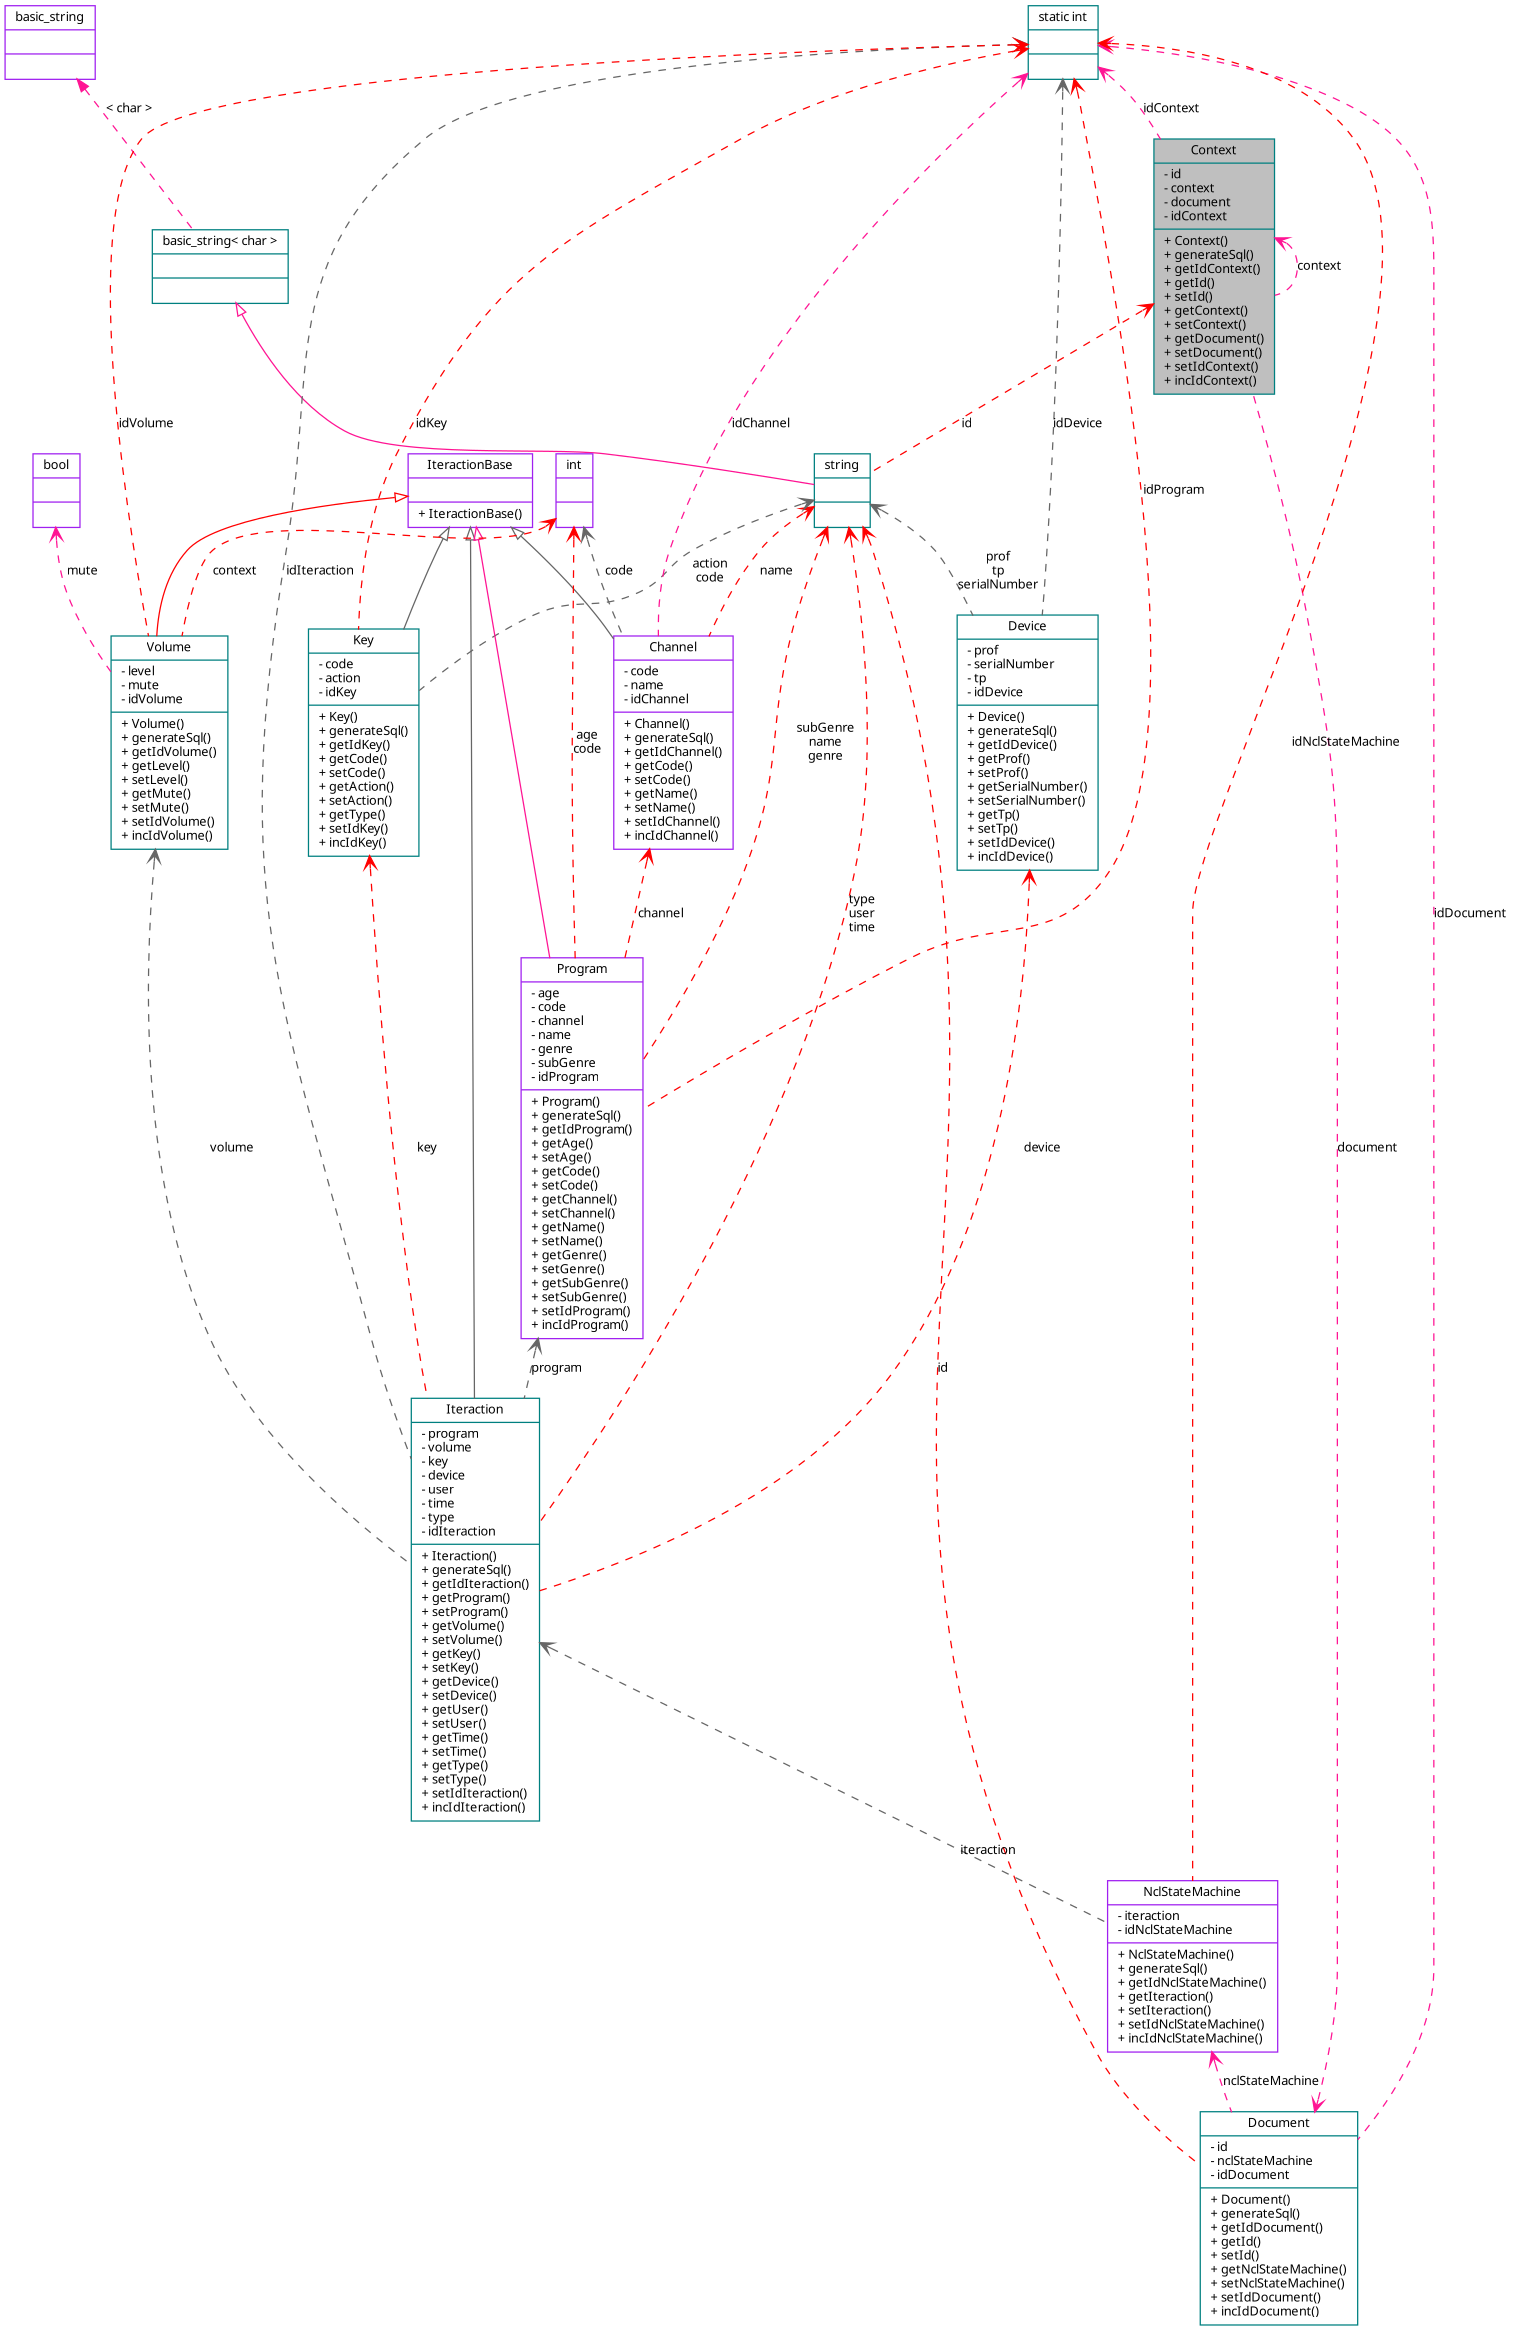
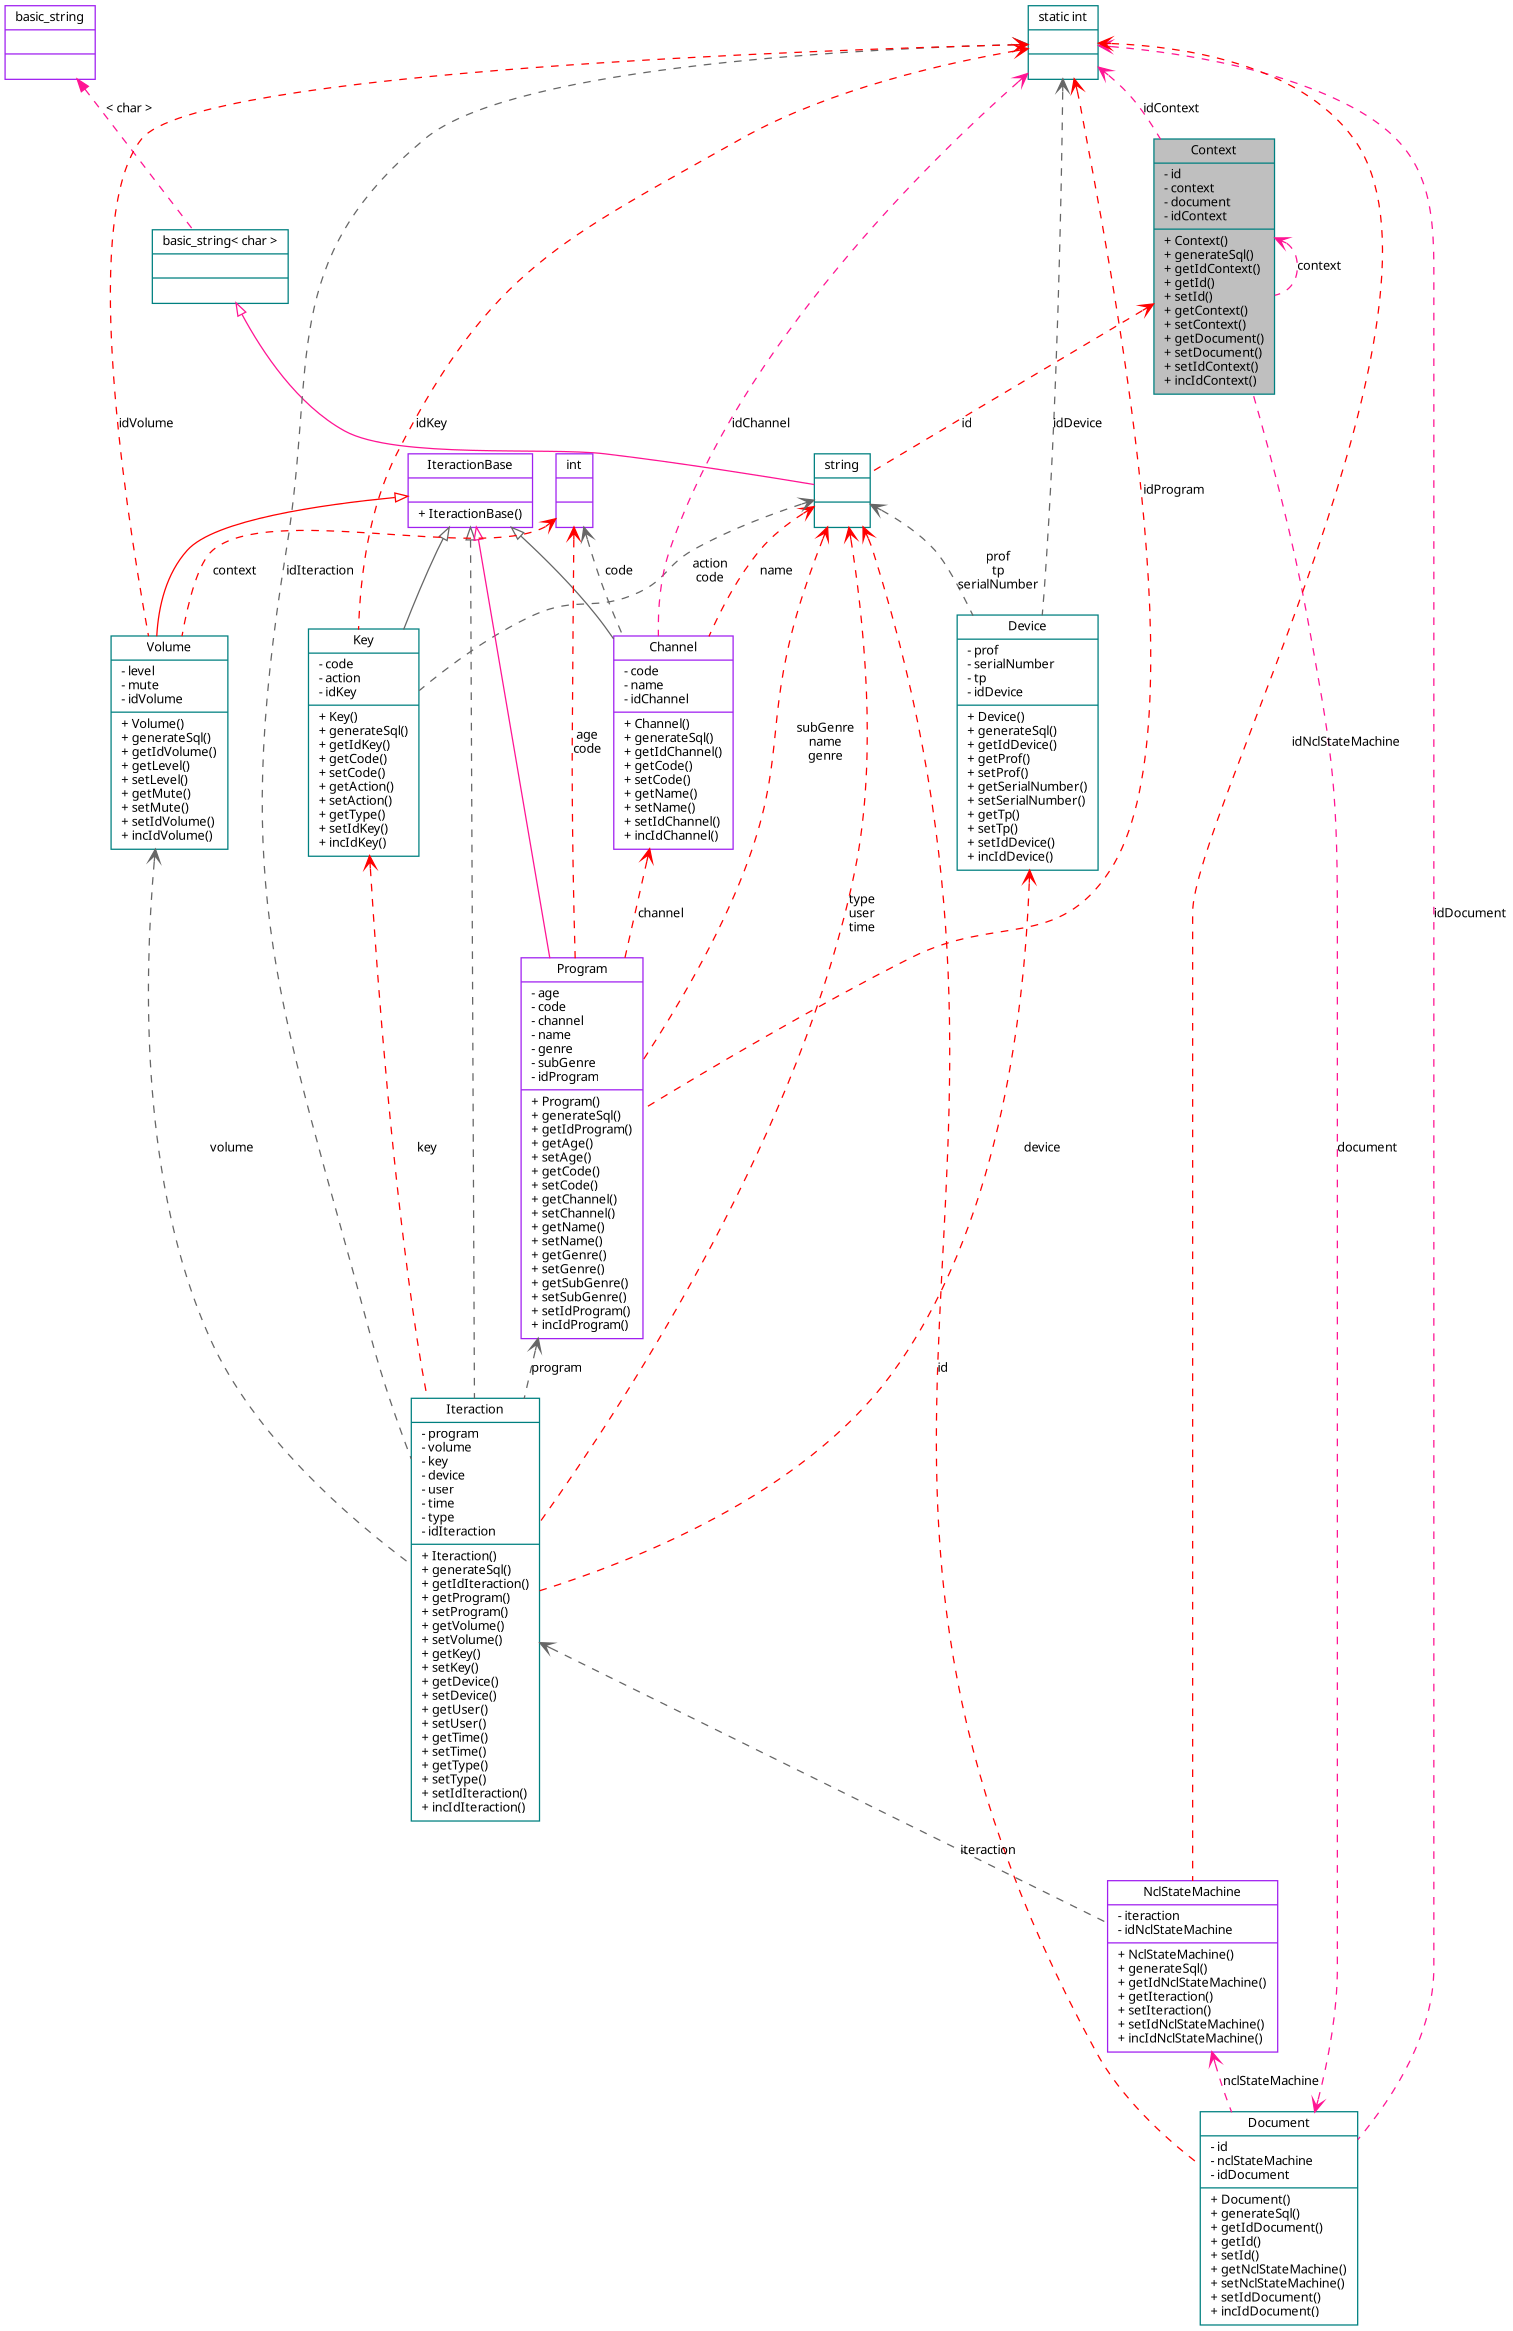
  digraph {
    node [color=teal fillcolor=white fontname="FreeSans.ttf" fontsize=10 shape=record style=filled]
    edge [arrowtail=open color=red dir=back fontname="FreeSans.ttf" fontsize=10 labelfontname="FreeSans.ttf" labelfontsize=10 style=dashed]
    n1 [fillcolor=grey75 fontcolor=black height=0.2 label="{Context\n|- id\l- context\l- document\l- idContext\l|+ Context()\l+ generateSql()\l+ getIdContext()\l+ getId()\l+ setId()\l+ getContext()\l+ setContext()\l+ getDocument()\l+ setDocument()\l+ setIdContext()\l+ incIdContext()\l}" width=0.4]
    n2 [height=0.2 label="{string\n||}" width=0.4]
    n3 [height=0.2 label="{Document\n|- id\l- nclStateMachine\l- idDocument\l|+ Document()\l+ generateSql()\l+ getIdDocument()\l+ getId()\l+ setId()\l+ getNclStateMachine()\l+ setNclStateMachine()\l+ setIdDocument()\l+ incIdDocument()\l}" width=0.4]
    n4 [height=0.2 label="{Iteraction\n|- program\l- volume\l- key\l- device\l- user\l- time\l- type\l- idIteraction\l|+ Iteraction()\l+ generateSql()\l+ getIdIteraction()\l+ getProgram()\l+ setProgram()\l+ getVolume()\l+ setVolume()\l+ getKey()\l+ setKey()\l+ getDevice()\l+ setDevice()\l+ getUser()\l+ setUser()\l+ getTime()\l+ setTime()\l+ getType()\l+ setType()\l+ setIdIteraction()\l+ incIdIteraction()\l}" width=0.4]
    n5 [color=purple height=0.2 label="{Program\n|- age\l- code\l- channel\l- name\l- genre\l- subGenre\l- idProgram\l|+ Program()\l+ generateSql()\l+ getIdProgram()\l+ getAge()\l+ setAge()\l+ getCode()\l+ setCode()\l+ getChannel()\l+ setChannel()\l+ getName()\l+ setName()\l+ getGenre()\l+ setGenre()\l+ getSubGenre()\l+ setSubGenre()\l+ setIdProgram()\l+ incIdProgram()\l}" width=0.4]
    n6 [color=purple height=0.2 label="{Channel\n|- code\l- name\l- idChannel\l|+ Channel()\l+ generateSql()\l+ getIdChannel()\l+ getCode()\l+ setCode()\l+ getName()\l+ setName()\l+ setIdChannel()\l+ incIdChannel()\l}" width=0.4]
    n7 [height=0.2 label="{Key\n|- code\l- action\l- idKey\l|+ Key()\l+ generateSql()\l+ getIdKey()\l+ getCode()\l+ setCode()\l+ getAction()\l+ setAction()\l+ getType()\l+ setIdKey()\l+ incIdKey()\l}" width=0.4]
    n8 [height=0.2 label="{Device\n|- prof\l- serialNumber\l- tp\l- idDevice\l|+ Device()\l+ generateSql()\l+ getIdDevice()\l+ getProf()\l+ setProf()\l+ getSerialNumber()\l+ setSerialNumber()\l+ getTp()\l+ setTp()\l+ setIdDevice()\l+ incIdDevice()\l}" width=0.4]
    n9 [color=purple height=0.2 label="{NclStateMachine\n|- iteraction\l- idNclStateMachine\l|+ NclStateMachine()\l+ generateSql()\l+ getIdNclStateMachine()\l+ getIteraction()\l+ setIteraction()\l+ setIdNclStateMachine()\l+ incIdNclStateMachine()\l}" width=0.4]
    n10 [height=0.2 label="{basic_string\< char \>\n||}" width=0.4]
    n11 [color=purple height=0.2 label="{basic_string\n||}" width=0.4]
    n12 [color=purple height=0.2 label="{IteractionBase\n||+ IteractionBase()\l}" width=0.4]
    n13 [height=0.2 label="{Volume\n|- level\l- mute\l- idVolume\l|+ Volume()\l+ generateSql()\l+ getIdVolume()\l+ getLevel()\l+ setLevel()\l+ getMute()\l+ setMute()\l+ setIdVolume()\l+ incIdVolume()\l}" width=0.4]
    n14 [color=purple height=0.2 label="{int\n||}" width=0.4]
    n15 [height=0.2 label="{static int\n||}" width=0.4]
-   n16 [color=purple height=0.2 label="{bool\n||}" width=0.4]
    n1 -> n1 [color=deeppink label=context]
    n1 -> n2 [label=id]
    n2 -> n3 [label=id]
    n2 -> n4 [label="type\nuser\ntime"]
    n2 -> n5 [label="subGenre\nname\ngenre"]
    n2 -> n6 [label=name]
    n2 -> n7 [color=gray40 label="action\ncode"]
    n2 -> n8 [color=gray40 label="prof\ntp\nserialNumber"]
    n3 -> n1 [color=deeppink label=document]
    n4 -> n9 [color=gray40 label=iteraction]
    n5 -> n4 [color=gray40 label=program]
    n6 -> n5 [label=channel]
    n7 -> n4 [label=key]
    n8 -> n4 [label=device]
    n9 -> n3 [color=deeppink label=nclStateMachine]
    n10 -> n2 [arrowtail=empty color=deeppink style=solid]
    n11 -> n10 [color=deeppink label="\< char \>" arrowtail=""]
-   n12 -> n4 [arrowtail=empty color=gray40 style=solid]
+   n12 -> n4 [arrowtail=empty color=gray40]
    n12 -> n5 [arrowtail=empty color=deeppink style=solid]
    n12 -> n6 [arrowtail=empty color=gray40 style=solid]
    n12 -> n7 [arrowtail=empty color=gray40 style=solid]
    n12 -> n13 [arrowtail=empty style=solid]
    n13 -> n4 [color=gray40 label=volume]
    n14 -> n5 [label="age\ncode"]
    n14 -> n6 [color=gray40 label=code]
    n14 -> n13 [label=context]
    n15 -> n1 [color=deeppink label=idContext]
    n15 -> n3 [color=deeppink label=idDocument]
    n15 -> n4 [color=gray40 label=idIteraction]
    n15 -> n5 [label=idProgram]
    n15 -> n6 [color=deeppink label=idChannel]
    n15 -> n7 [label=idKey]
    n15 -> n8 [color=gray40 label=idDevice]
    n15 -> n9 [label=idNclStateMachine]
    n15 -> n13 [label=idVolume]
-   n16 -> n13 [color=deeppink label=mute]
  }
